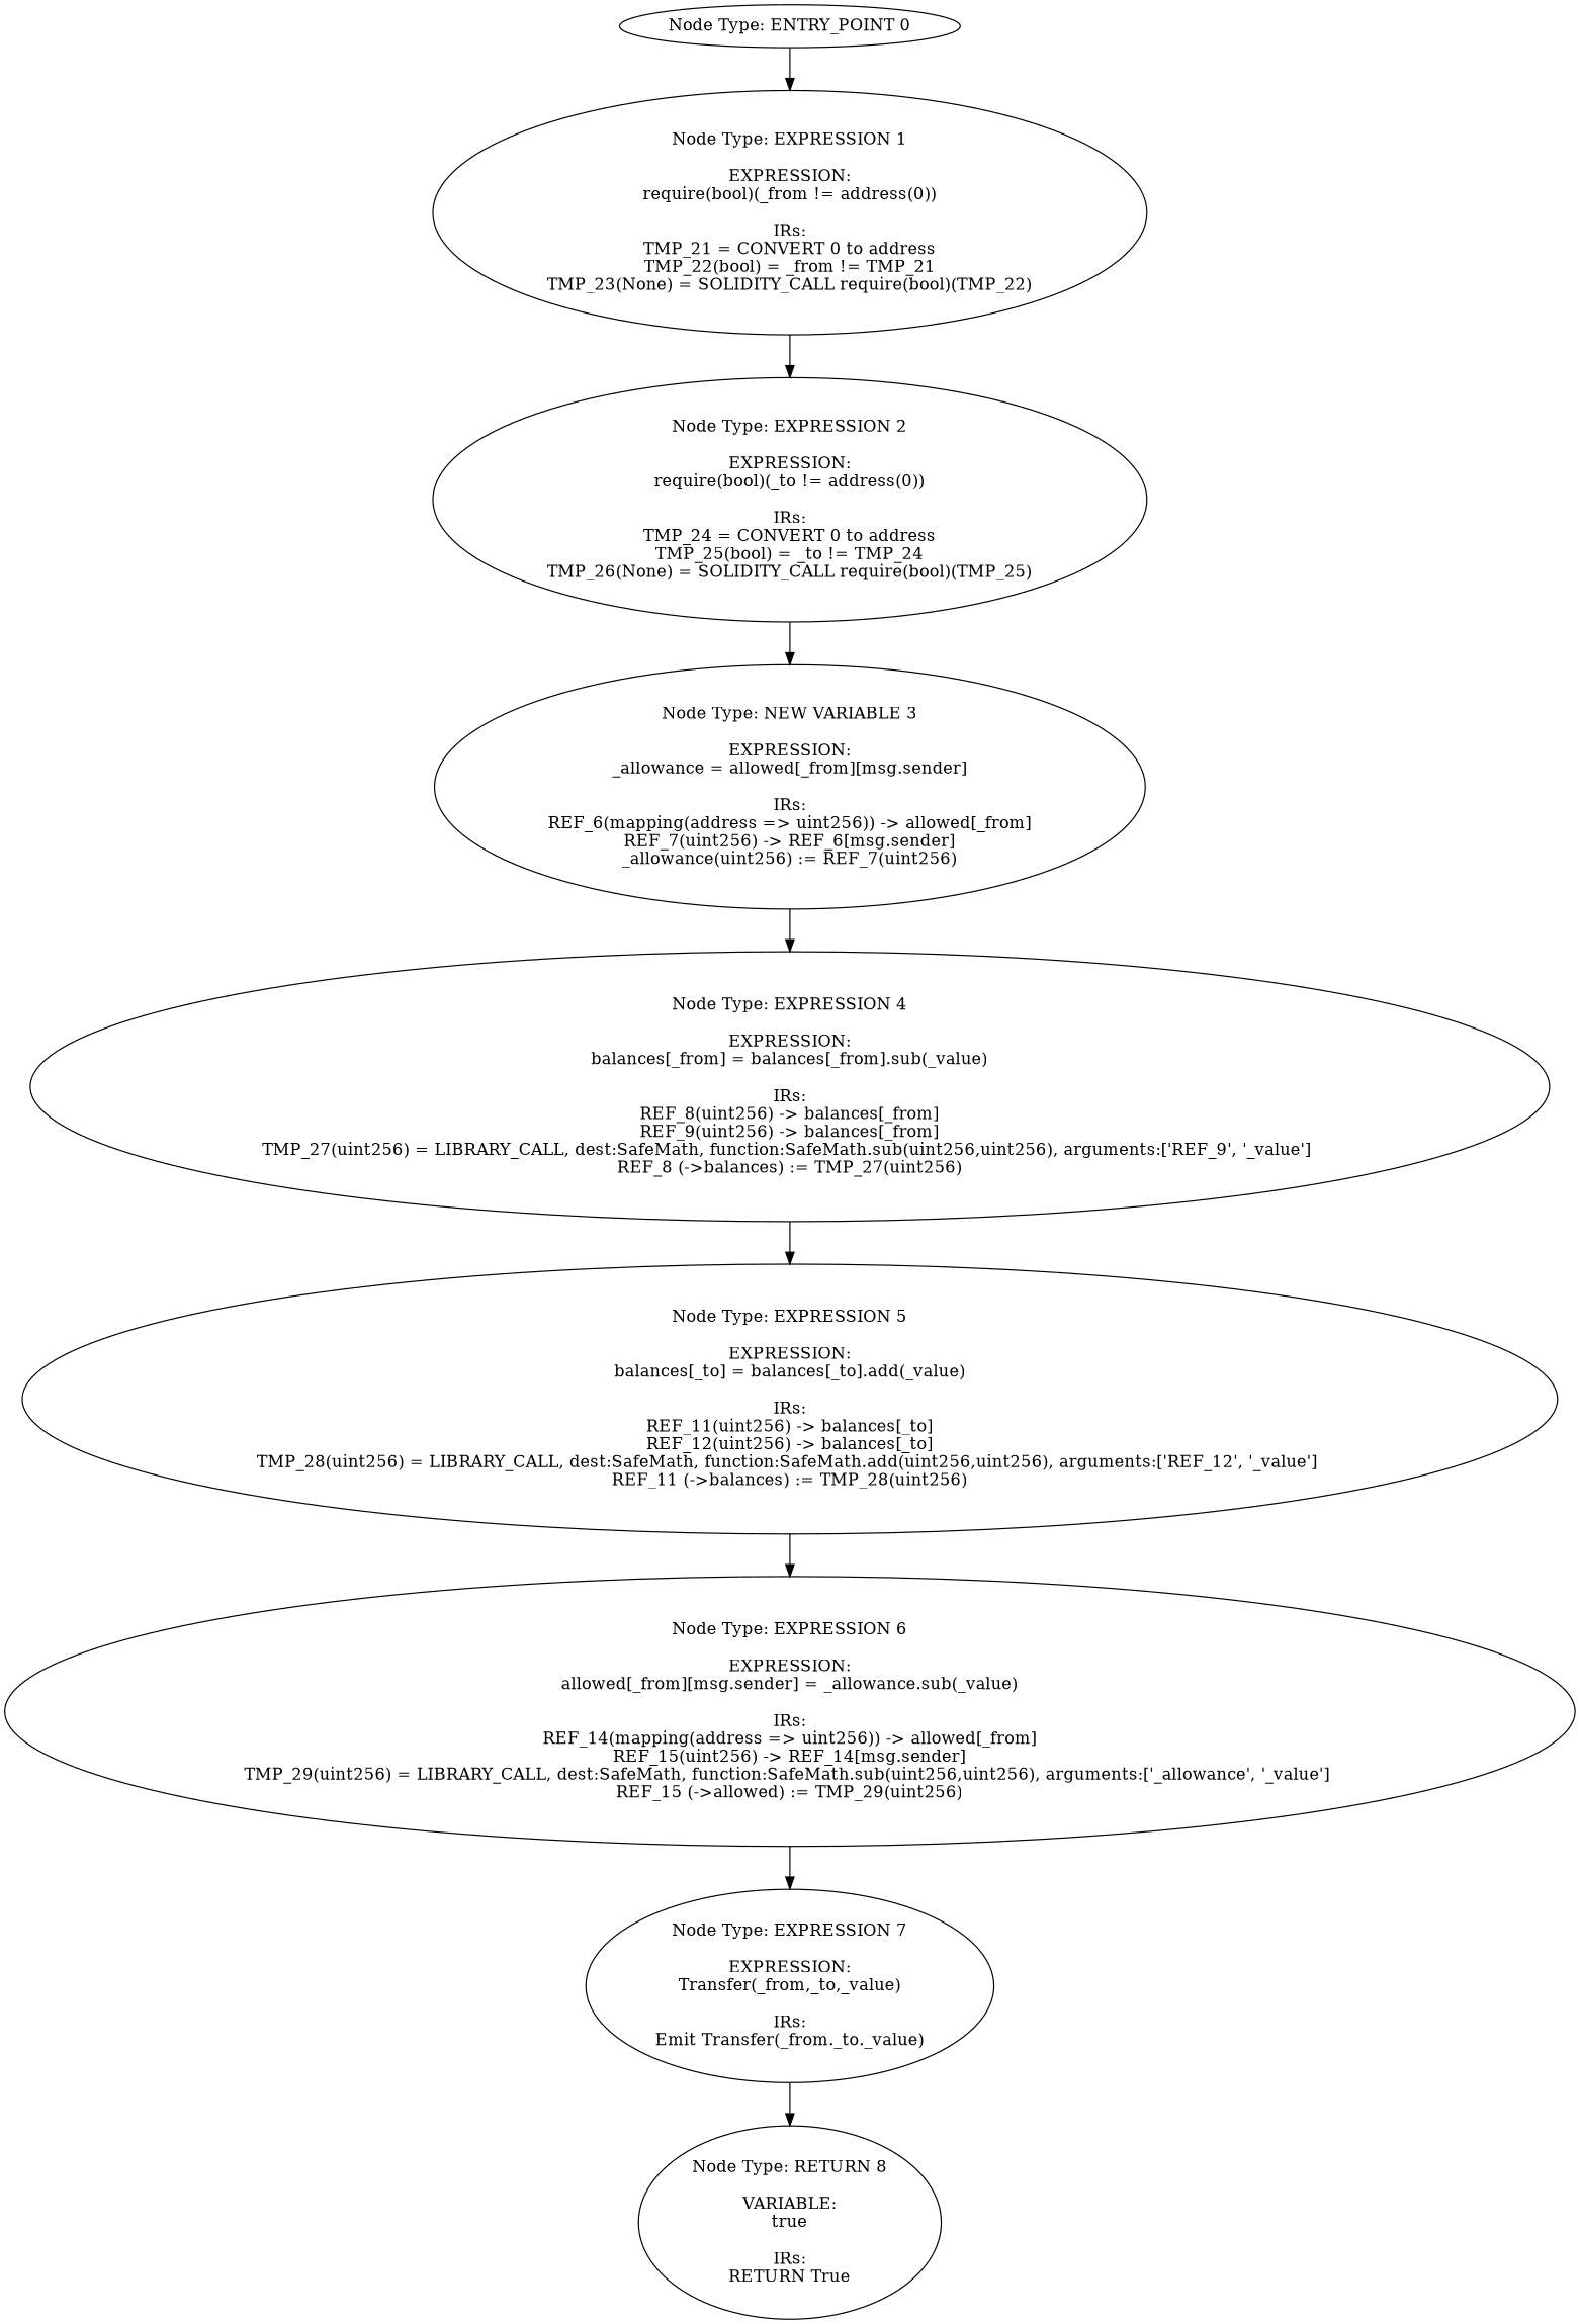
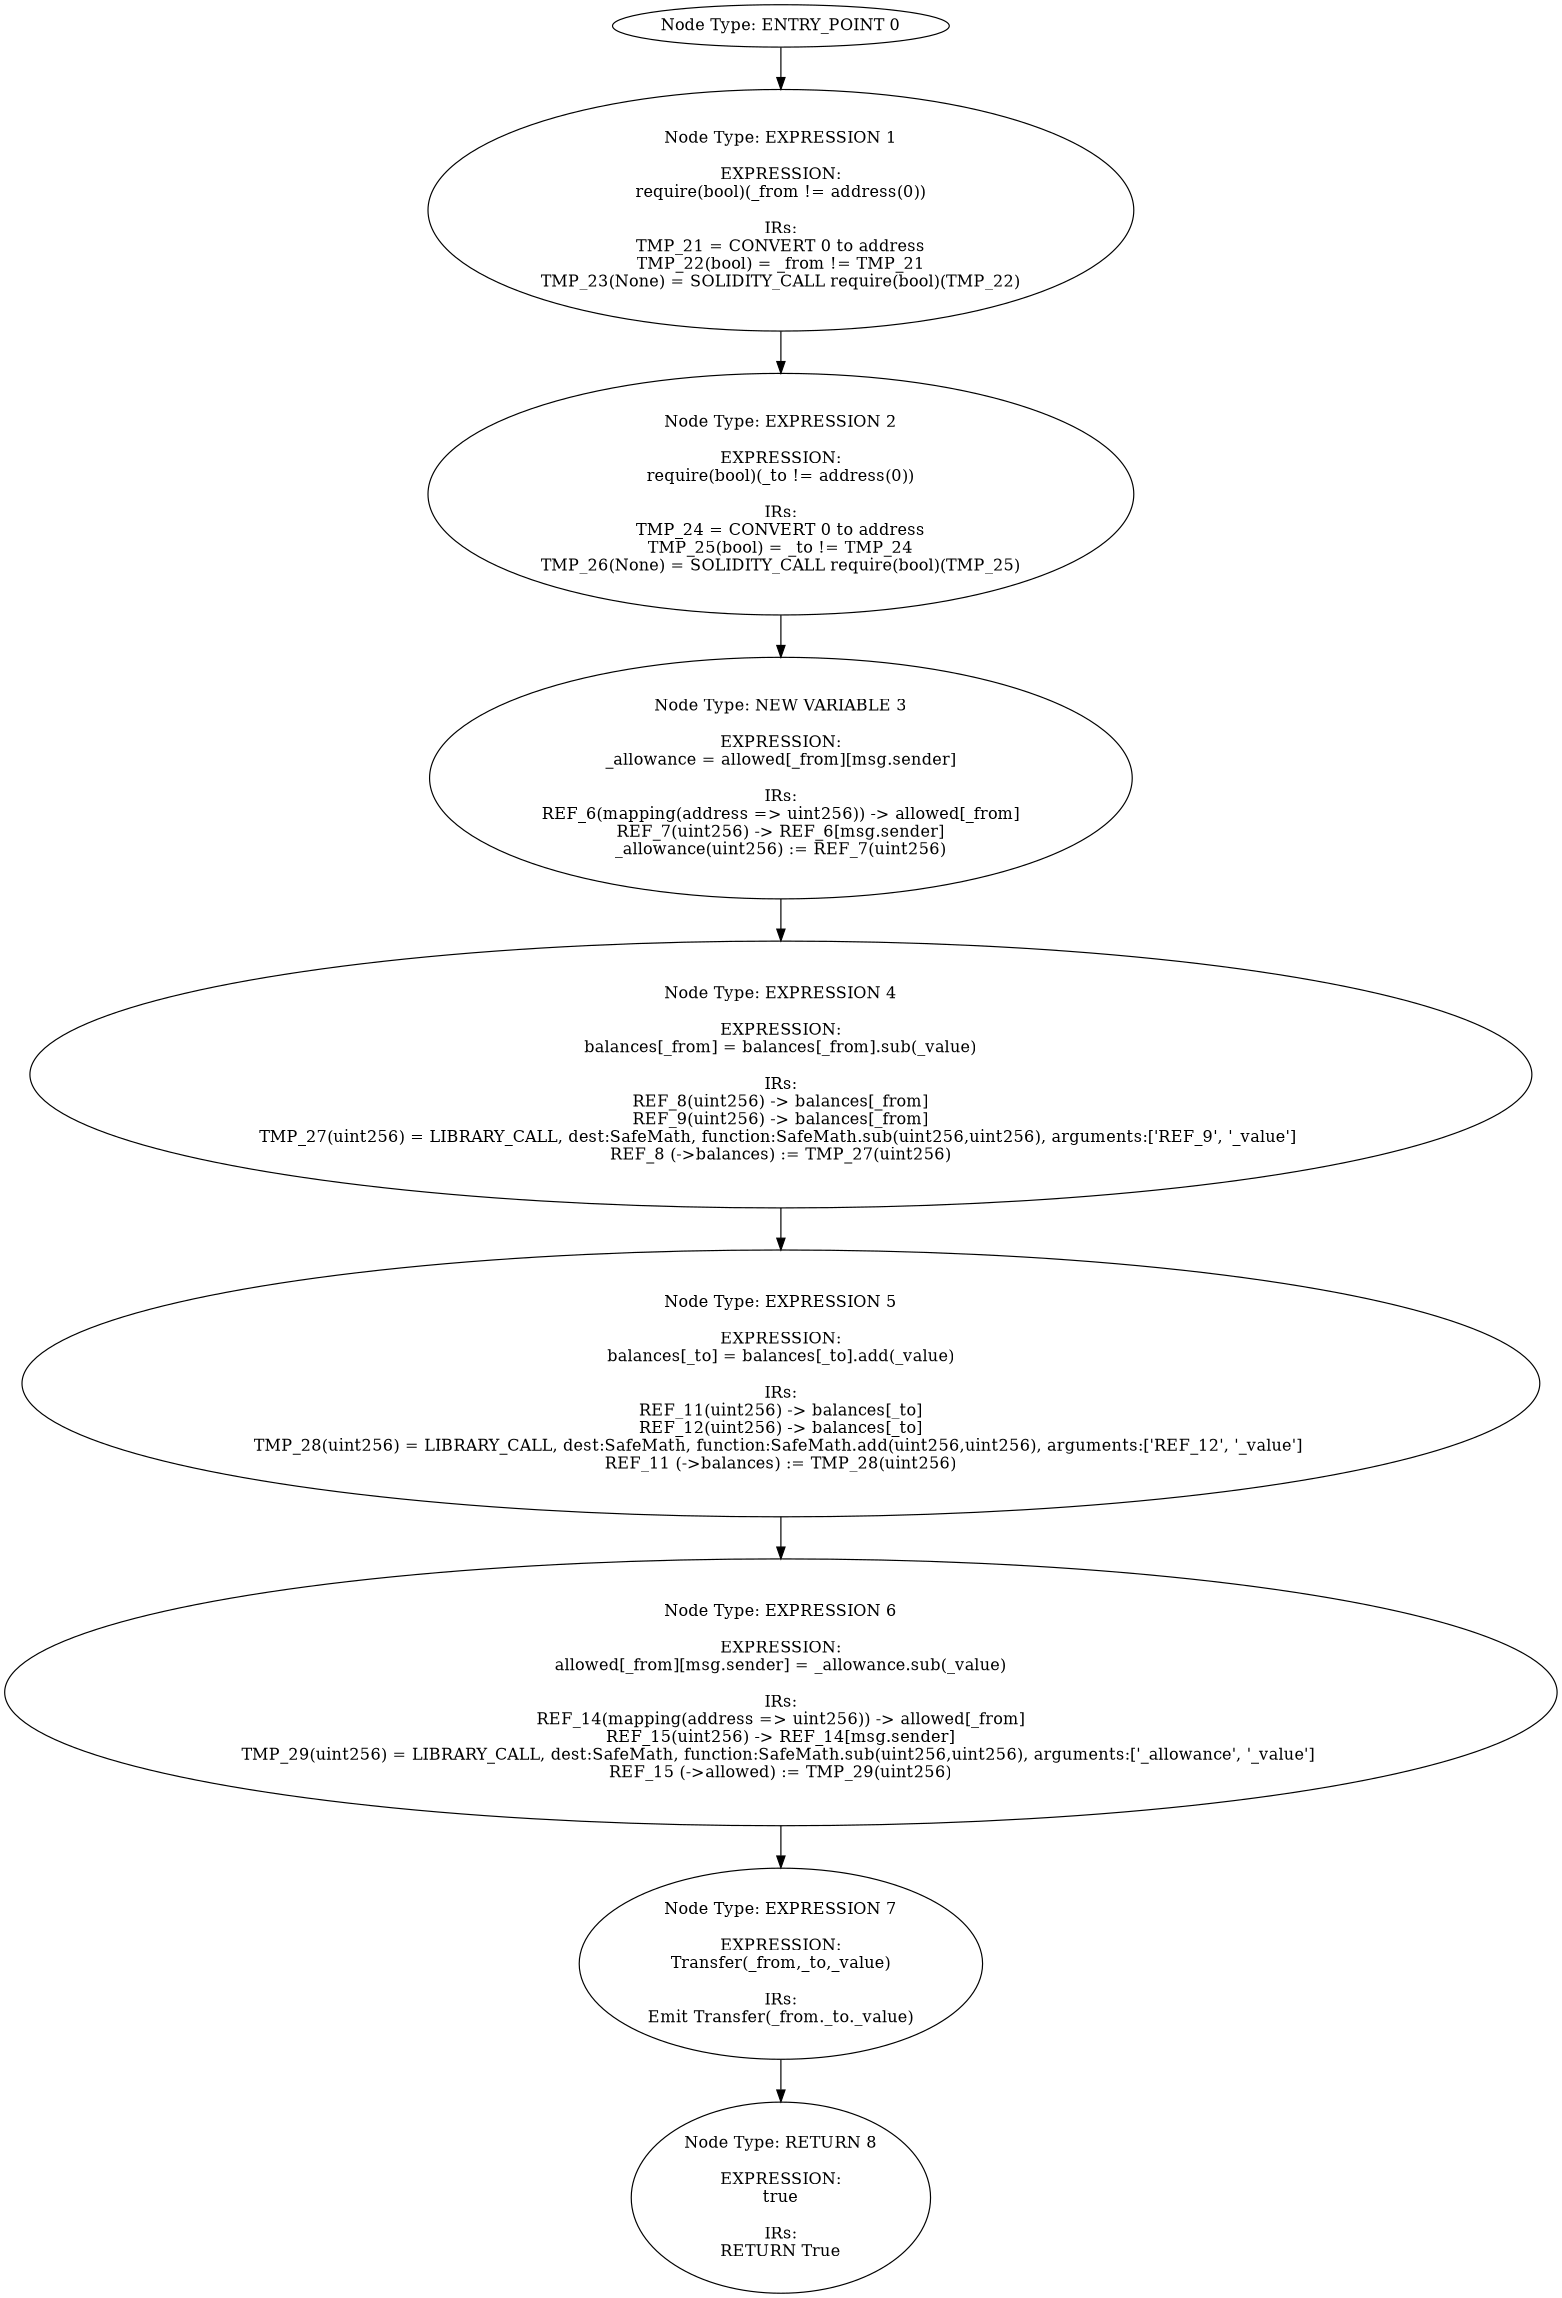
  digraph {
    n1 [label="Node Type: ENTRY_POINT 0\n"]
    n2 [label="Node Type: EXPRESSION 1\n\nEXPRESSION:\nrequire(bool)(_from != address(0))\n\nIRs:\nTMP_21 = CONVERT 0 to address\nTMP_22(bool) = _from != TMP_21\nTMP_23(None) = SOLIDITY_CALL require(bool)(TMP_22)"]
    n3 [label="Node Type: EXPRESSION 2\n\nEXPRESSION:\nrequire(bool)(_to != address(0))\n\nIRs:\nTMP_24 = CONVERT 0 to address\nTMP_25(bool) = _to != TMP_24\nTMP_26(None) = SOLIDITY_CALL require(bool)(TMP_25)"]
    n4 [label="Node Type: NEW VARIABLE 3\n\nEXPRESSION:\n_allowance = allowed[_from][msg.sender]\n\nIRs:\nREF_6(mapping(address => uint256)) -> allowed[_from]\nREF_7(uint256) -> REF_6[msg.sender]\n_allowance(uint256) := REF_7(uint256)"]
    n5 [label="Node Type: EXPRESSION 4\n\nEXPRESSION:\nbalances[_from] = balances[_from].sub(_value)\n\nIRs:\nREF_8(uint256) -> balances[_from]\nREF_9(uint256) -> balances[_from]\nTMP_27(uint256) = LIBRARY_CALL, dest:SafeMath, function:SafeMath.sub(uint256,uint256), arguments:['REF_9', '_value'] \nREF_8 (->balances) := TMP_27(uint256)"]
    n6 [label="Node Type: EXPRESSION 5\n\nEXPRESSION:\nbalances[_to] = balances[_to].add(_value)\n\nIRs:\nREF_11(uint256) -> balances[_to]\nREF_12(uint256) -> balances[_to]\nTMP_28(uint256) = LIBRARY_CALL, dest:SafeMath, function:SafeMath.add(uint256,uint256), arguments:['REF_12', '_value'] \nREF_11 (->balances) := TMP_28(uint256)"]
    n7 [label="Node Type: EXPRESSION 6\n\nEXPRESSION:\nallowed[_from][msg.sender] = _allowance.sub(_value)\n\nIRs:\nREF_14(mapping(address => uint256)) -> allowed[_from]\nREF_15(uint256) -> REF_14[msg.sender]\nTMP_29(uint256) = LIBRARY_CALL, dest:SafeMath, function:SafeMath.sub(uint256,uint256), arguments:['_allowance', '_value'] \nREF_15 (->allowed) := TMP_29(uint256)"]
    n8 [label="Node Type: EXPRESSION 7\n\nEXPRESSION:\nTransfer(_from,_to,_value)\n\nIRs:\nEmit Transfer(_from._to._value)"]
-   n9 [label="Node Type: RETURN 8\n\nVARIABLE:\ntrue\n\nIRs:\nRETURN True"]
+   n9 [label="Node Type: RETURN 8\n\nEXPRESSION:\ntrue\n\nIRs:\nRETURN True"]
    n1 -> n2
    n2 -> n3
    n3 -> n4
    n4 -> n5
    n5 -> n6
    n6 -> n7
    n7 -> n8
    n8 -> n9
  }
